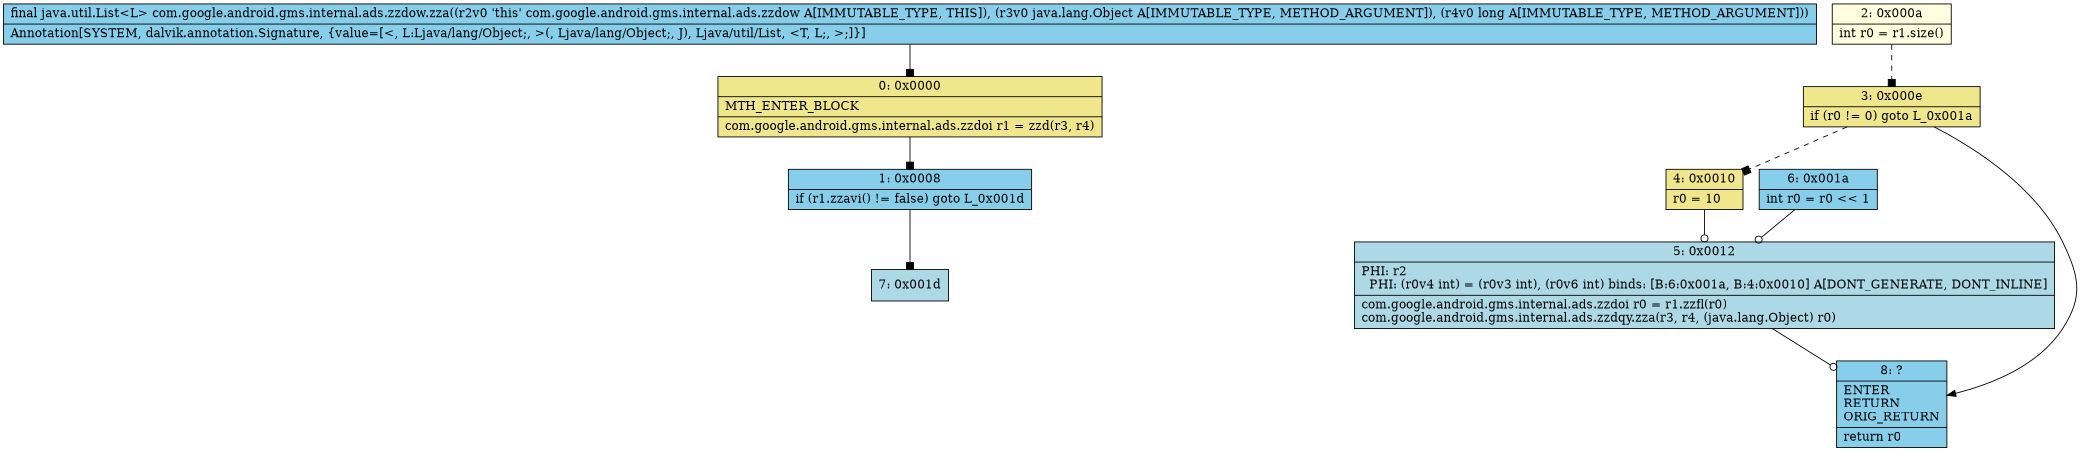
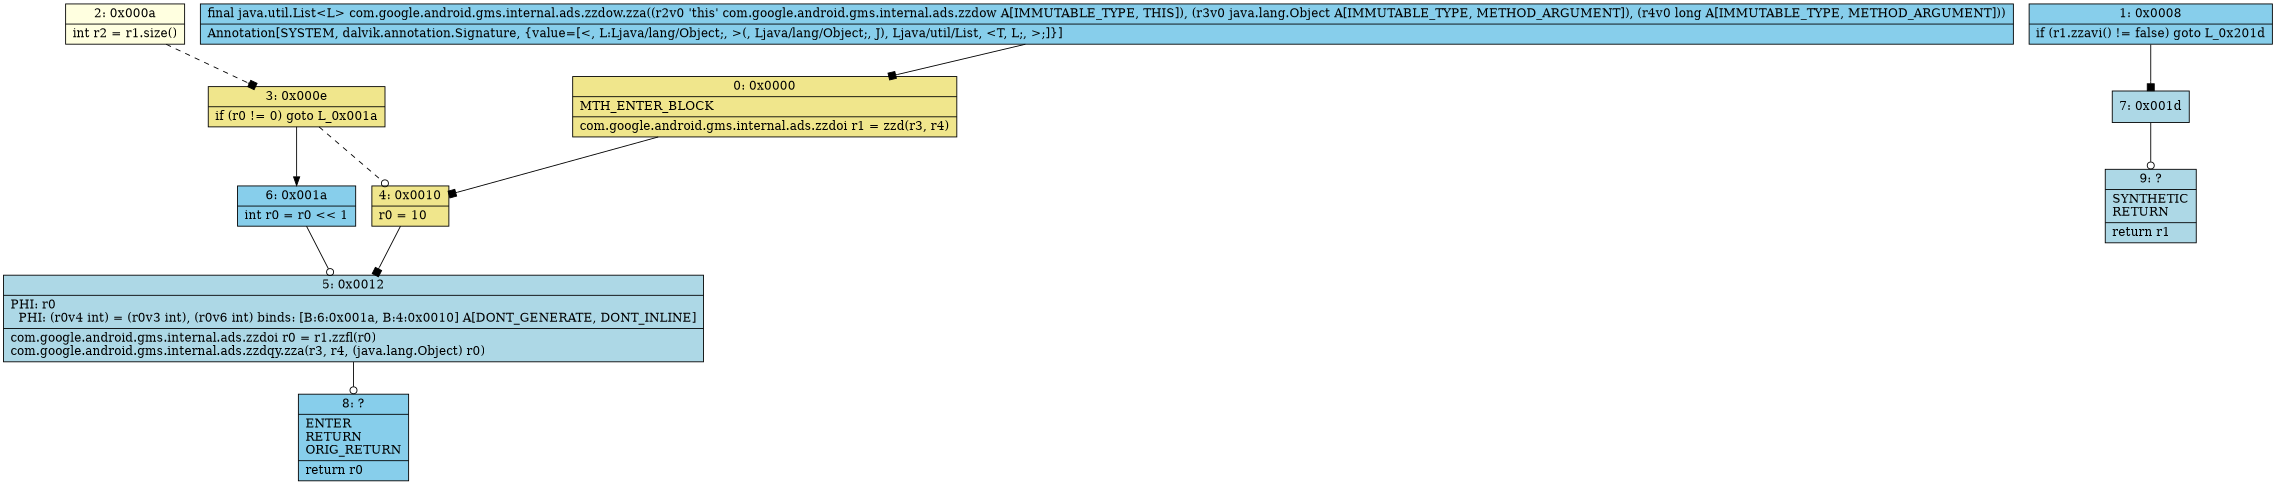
  digraph {
    node [fillcolor=skyblue shape=record style=filled]
    edge [arrowhead=box]
    n1 [fillcolor=khaki label="{0\:\ 0x0000|MTH_ENTER_BLOCK\l|com.google.android.gms.internal.ads.zzdoi r1 = zzd(r3, r4)\l}"]
-   n2 [label="{1\:\ 0x0008|if (r1.zzavi() != false) goto L_0x001d\l}"]
+   n2 [label="{1\:\ 0x0008|if (r1.zzavi() != false) goto L_0x201d\l}"]
    n3 [fillcolor=lightblue label="{7\:\ 0x001d}"]
-   n4 [fillcolor=lightyellow label="{2\:\ 0x000a|int r0 = r1.size()\l}"]
+   n4 [fillcolor=lightyellow label="{2\:\ 0x000a|int r2 = r1.size()\l}"]
    n5 [fillcolor=khaki label="{3\:\ 0x000e|if (r0 != 0) goto L_0x001a\l}"]
+   n6 [fillcolor=lightblue label="{9\:\ ?|SYNTHETIC\lRETURN\l|return r1\l}"]
    n7 [fillcolor=khaki label="{4\:\ 0x0010|r0 = 10\l}"]
    n8 [label="{6\:\ 0x001a|int r0 = r0 \<\< 1\l}"]
-   n9 [fillcolor=lightblue label="{5\:\ 0x0012|PHI: r2 \l  PHI: (r0v4 int) = (r0v3 int), (r0v6 int) binds: [B:6:0x001a, B:4:0x0010] A[DONT_GENERATE, DONT_INLINE]\l|com.google.android.gms.internal.ads.zzdoi r0 = r1.zzfl(r0)\lcom.google.android.gms.internal.ads.zzdqy.zza(r3, r4, (java.lang.Object) r0)\l}"]
+   n9 [fillcolor=lightblue label="{5\:\ 0x0012|PHI: r0 \l  PHI: (r0v4 int) = (r0v3 int), (r0v6 int) binds: [B:6:0x001a, B:4:0x0010] A[DONT_GENERATE, DONT_INLINE]\l|com.google.android.gms.internal.ads.zzdoi r0 = r1.zzfl(r0)\lcom.google.android.gms.internal.ads.zzdqy.zza(r3, r4, (java.lang.Object) r0)\l}"]
    n10 [label="{8\:\ ?|ENTER\lRETURN\lORIG_RETURN\l|return r0\l}"]
    n11 [label="{final java.util.List\<L\> com.google.android.gms.internal.ads.zzdow.zza((r2v0 'this' com.google.android.gms.internal.ads.zzdow A[IMMUTABLE_TYPE, THIS]), (r3v0 java.lang.Object A[IMMUTABLE_TYPE, METHOD_ARGUMENT]), (r4v0 long A[IMMUTABLE_TYPE, METHOD_ARGUMENT]))  | Annotation[SYSTEM, dalvik.annotation.Signature, \{value=[\<, L:Ljava\/lang\/Object;, \>(, Ljava\/lang\/Object;, J), Ljava\/util\/List, \<T, L;, \>;]\}]\l}"]
-   n1 -> n2
+   n1 -> n7
    n2 -> n3
+   n3 -> n6 [arrowhead=odot]
    n4 -> n5 [style=dashed]
-   n5 -> n7 [style=dashed]
-   n5 -> n10 [arrowhead=normal]
-   n7 -> n9 [arrowhead=odot]
+   n5 -> n7 [arrowhead=odot style=dashed]
+   n5 -> n8 [arrowhead=normal]
+   n7 -> n9
    n8 -> n9 [arrowhead=odot]
    n9 -> n10 [arrowhead=odot]
    n11 -> n1
  }
